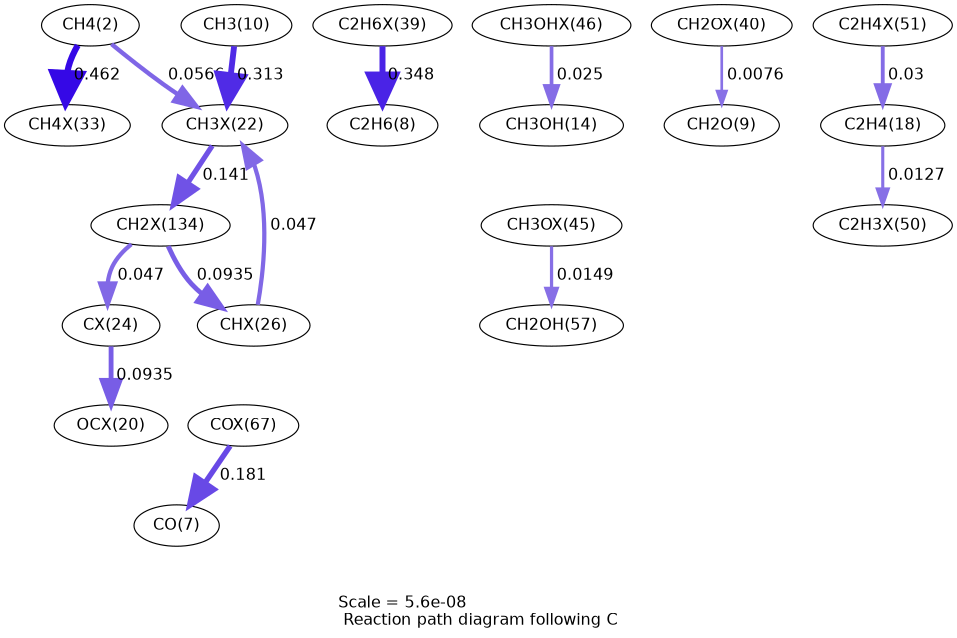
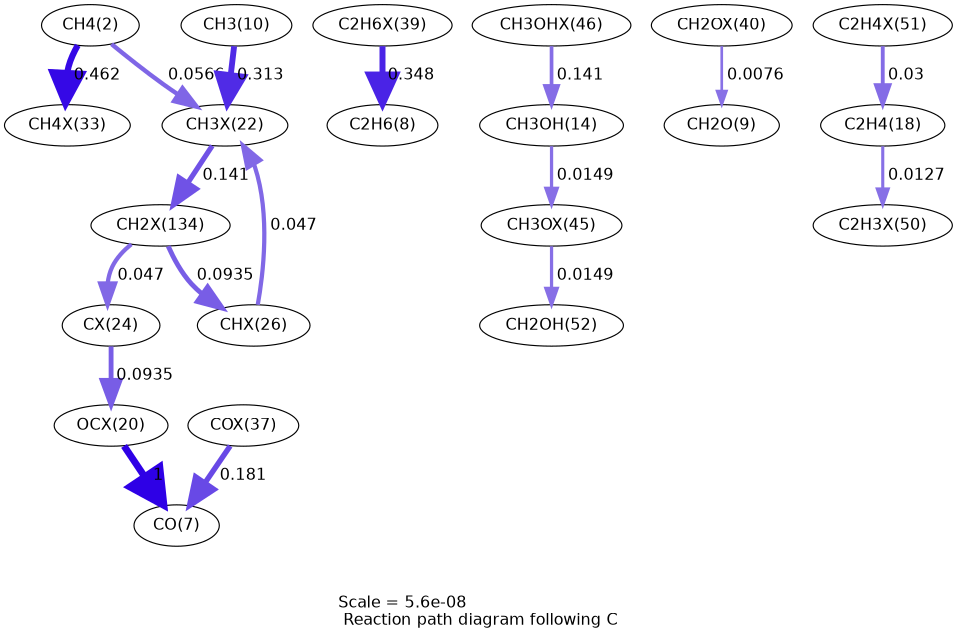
  digraph {
    fontname=Helvetica
    label="Scale = 5.6e-08\l Reaction path diagram following C"
    node [fontname=Helvetica]
    edge [arrowsize=2.11 color="0.7, 0.594, 0.9" fontname=Helvetica penwidth=4.21]
    n1 [label="CH4(2)"]
    n2 [label="CH4X(33)"]
    n3 [label="CH3X(22)"]
    n4 [label="CH2X(134)"]
    n5 [label="C2H6(8)"]
    n6 [label="CH3OH(14)"]
    n7 [label="CH3OX(45)"]
    n8 [label="CHX(26)"]
    n9 [label="CX(24)"]
    n10 [label="C2H6X(39)"]
    n11 [label="CH3(10)"]
-   n12 [label="CH2OH(57)"]
+   n12 [label="CH2OH(52)"]
    n13 [label="OCX(20)"]
    n14 [label="CH3OHX(46)"]
    n15 [label="CO(7)"]
    n16 [label="CH2OX(40)"]
    n17 [label="CH2O(9)"]
-   n18 [label="COX(67)"]
+   n18 [label="COX(37)"]
    n19 [label="C2H4X(51)"]
    n20 [label="C2H4(18)"]
    n21 [label="C2H3X(50)"]
    n1 -> n2 [arrowsize=2.71 color="0.7, 0.962, 0.9" label=" 0.462" penwidth=5.42]
    n1 -> n3 [arrowsize=1.92 color="0.7, 0.557, 0.9" label=" 0.0566" penwidth=3.83]
    n3 -> n4 [arrowsize=2.26 color="0.7, 0.641, 0.9" label=" 0.141" penwidth=4.52]
    n4 -> n8 [label=" 0.0935"]
    n4 -> n9 [arrowsize=1.85 color="0.7, 0.547, 0.9" label=" 0.047" penwidth=3.69]
+   n6 -> n7 [arrowsize=1.41 color="0.7, 0.515, 0.9" label=" 0.0149" penwidth=2.83]
    n7 -> n12 [arrowsize=1.41 color="0.7, 0.515, 0.9" label=" 0.0149" penwidth=2.82]
    n8 -> n3 [arrowsize=1.85 color="0.7, 0.547, 0.9" label=" 0.047" penwidth=3.69]
    n9 -> n13 [label=" 0.0935"]
    n10 -> n5 [arrowsize=2.6 color="0.7, 0.848, 0.9" label=" 0.348" penwidth=5.2]
    n11 -> n3 [arrowsize=2.56 color="0.7, 0.813, 0.9" label=" 0.313" penwidth=5.12]
-   n14 -> n6 [arrowsize=1.61 color="0.7, 0.525, 0.9" label=" 0.025" penwidth=3.21]
+   n13 -> n15 [arrowsize=3 color="0.7, 1.5, 0.9" label=" 1" penwidth=6]
+   n14 -> n6 [arrowsize=1.61 color="0.7, 0.525, 0.9" label=" 0.141" penwidth=3.21]
    n16 -> n17 [arrowsize=1.16 color="0.7, 0.508, 0.9" label=" 0.0076" penwidth=2.32]
    n18 -> n15 [arrowsize=2.35 color="0.7, 0.681, 0.9" label=" 0.181" penwidth=4.71]
    n19 -> n20 [arrowsize=1.68 color="0.7, 0.53, 0.9" label=" 0.03" penwidth=3.35]
    n20 -> n21 [arrowsize=1.35 color="0.7, 0.513, 0.9" label=" 0.0127" penwidth=2.7]
  }
